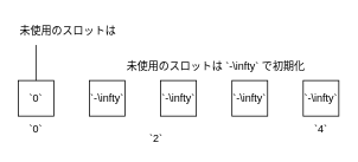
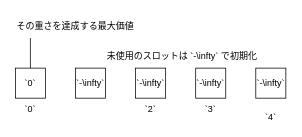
  <mxCell id="0" />
  <mxCell id="1" parent="0" />
  <mxCell id="2" value="`0`" style="rounded=0;whiteSpace=wrap;html=1;" vertex="1" parent="1"><mxGeometry x="20" y="90" width="40" height="40" as="geometry" /></mxCell>
  <mxCell id="3" value="`-\infty`" style="rounded=0;whiteSpace=wrap;html=1;" vertex="1" parent="1"><mxGeometry x="100" y="90" width="40" height="40" as="geometry" /></mxCell>
  <mxCell id="4" value="`-\infty`" style="rounded=0;whiteSpace=wrap;html=1;" vertex="1" parent="1"><mxGeometry x="180" y="90" width="40" height="40" as="geometry" /></mxCell>
  <mxCell id="5" value="`-\infty`" style="rounded=0;whiteSpace=wrap;html=1;" vertex="1" parent="1"><mxGeometry x="260" y="90" width="40" height="40" as="geometry" /></mxCell>
  <mxCell id="6" value="`-\infty`" style="rounded=0;whiteSpace=wrap;html=1;" vertex="1" parent="1"><mxGeometry x="340" y="90" width="40" height="40" as="geometry" /></mxCell>
  <mxCell id="7" value="`0`" style="text;html=1;align=center;verticalAlign=middle;whiteSpace=wrap;rounded=0;" vertex="1" parent="1"><mxGeometry x="20" y="130" width="40" height="30" as="geometry" /></mxCell>
- <mxCell id="8" value="`2`" style="text;html=1;align=center;verticalAlign=middle;whiteSpace=wrap;rounded=0;" vertex="1" parent="1"><mxGeometry x="155" y="140" width="40" height="30" as="geometry" /></mxCell>
- <mxCell id="10" value="`4`" style="text;html=1;align=center;verticalAlign=middle;whiteSpace=wrap;rounded=0;" vertex="1" parent="1"><mxGeometry x="340" y="130" width="40" height="30" as="geometry" /></mxCell>
- <mxCell id="11" value="未使用のスロットは" style="text;html=1;align=left;verticalAlign=middle;whiteSpace=wrap;rounded=0;" vertex="1" parent="1"><mxGeometry x="20" y="20" width="240" height="30" as="geometry" /></mxCell>
+ <mxCell id="8" value="`2`" style="text;html=1;align=center;verticalAlign=middle;whiteSpace=wrap;rounded=0;" vertex="1" parent="1"><mxGeometry x="180" y="130" width="40" height="30" as="geometry" /></mxCell>
+ <mxCell id="9" value="`3`" style="text;html=1;align=center;verticalAlign=middle;whiteSpace=wrap;rounded=0;" vertex="1" parent="1"><mxGeometry x="260" y="130" width="40" height="30" as="geometry" /></mxCell>
+ <mxCell id="10" value="`4`" style="text;html=1;align=center;verticalAlign=middle;whiteSpace=wrap;rounded=0;" vertex="1" parent="1"><mxGeometry x="340" y="140" width="40" height="30" as="geometry" /></mxCell>
+ <mxCell id="11" value="その重さを達成する最大価値" style="text;html=1;align=left;verticalAlign=middle;whiteSpace=wrap;rounded=0;" vertex="1" parent="1"><mxGeometry x="20" y="20" width="240" height="30" as="geometry" /></mxCell>
  <mxCell id="12" value="" style="endArrow=none;html=1;rounded=0;exitX=0.5;exitY=0;exitDx=0;exitDy=0;" edge="1" parent="1" source="2"><mxGeometry width="50" height="50" relative="1" as="geometry"><mxPoint x="300" y="340" as="sourcePoint" /><mxPoint x="40" y="50" as="targetPoint" /></mxGeometry></mxCell>
  <mxCell id="13" value="未使用のスロットは `-\infty` で初期化" style="text;html=1;align=left;verticalAlign=middle;whiteSpace=wrap;rounded=0;" vertex="1" parent="1"><mxGeometry x="140" y="60" width="240" height="30" as="geometry" /></mxCell>
